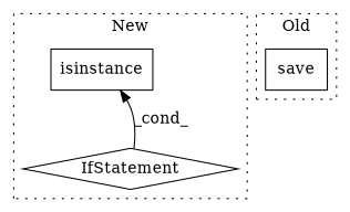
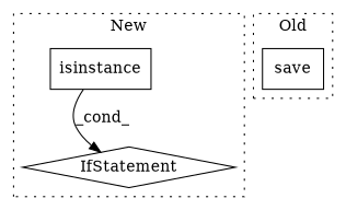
  digraph {
    node [a=32 shape=box]
    n1 [l="11,1" label=isinstance s="7297,7335"]
    n2 [a=25 l="4,2" label=IfStatement s="7293,7336" shape=diamond]
    n3 [l=6 label=save s=6880]
    subgraph cluster_1 {
      label=New
      style=dotted
      n1
      n2
    }
    subgraph cluster_2 {
      label=Old
      style=dotted
      n3
    }
-   n2 -> n1 [label=_cond_]
+   n1 -> n2 [label=_cond_]
  }
